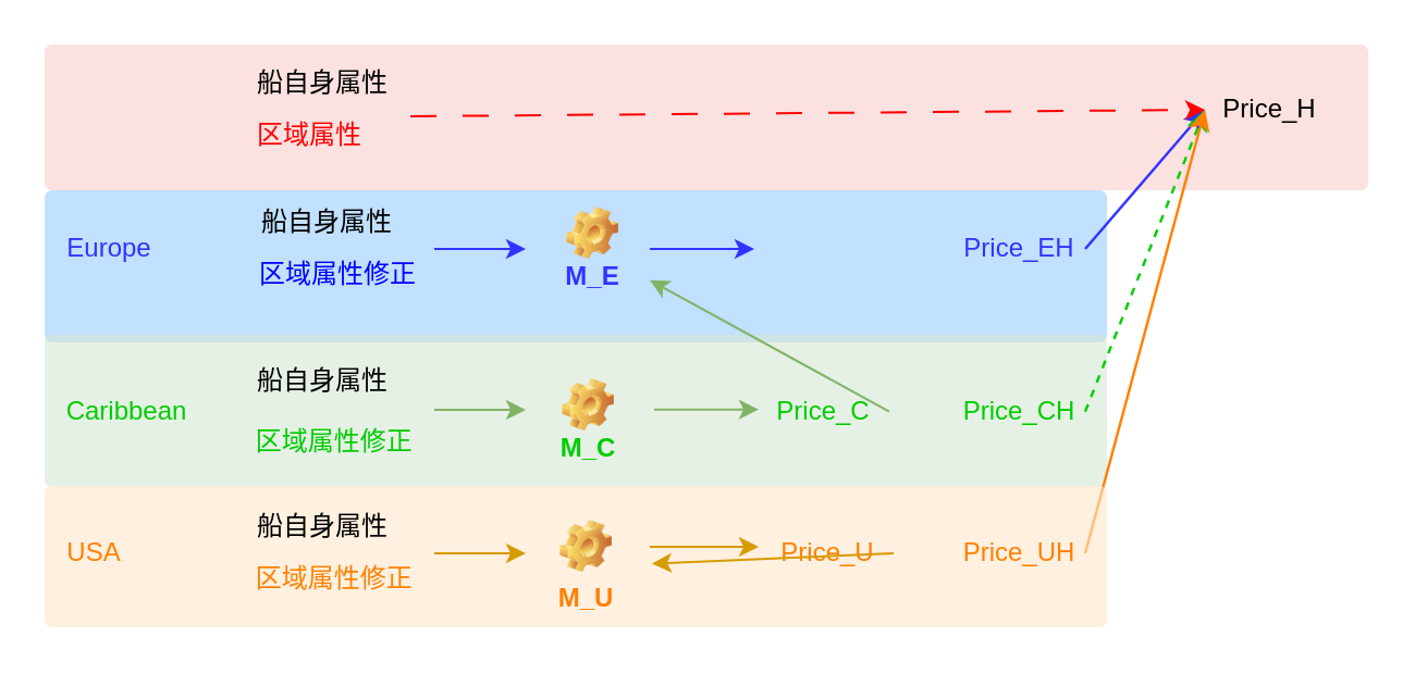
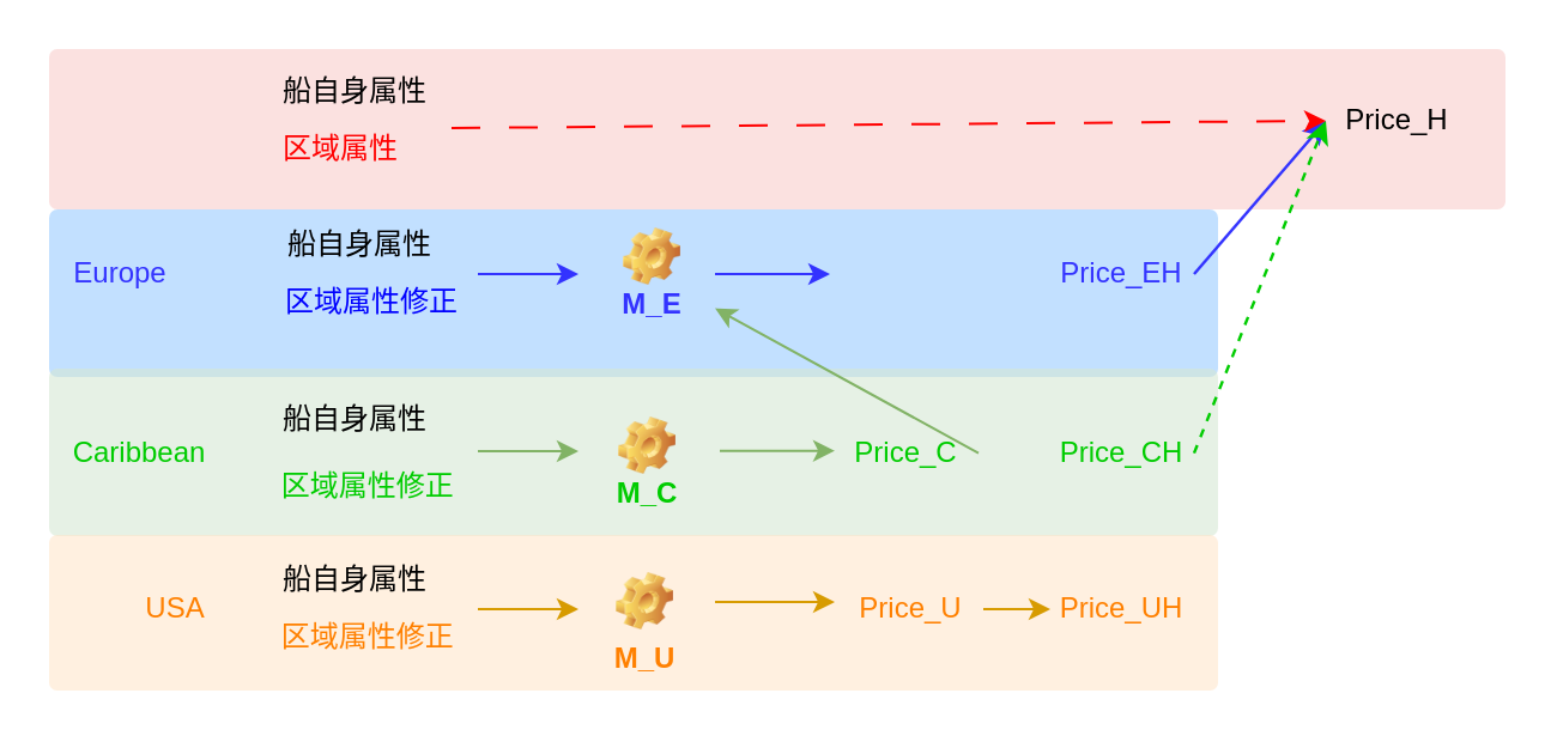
  <mxCell id="0" />
  <mxCell id="1" parent="0" />
  <mxCell id="2" value="" style="rounded=1;whiteSpace=wrap;html=1;fillColor=#f8cecc;strokeColor=none;opacity=60;arcSize=5;" vertex="1" parent="1"><mxGeometry x="20" y="20" width="608" height="67" as="geometry" /></mxCell>
  <mxCell id="3" value="" style="rounded=1;whiteSpace=wrap;html=1;fillColor=#99CCFF;strokeColor=none;opacity=60;arcSize=5;" vertex="1" parent="1"><mxGeometry x="20" y="87" width="488" height="70" as="geometry" /></mxCell>
  <mxCell id="4" value="" style="group" vertex="1" connectable="0" parent="1"><mxGeometry x="108" y="23" width="80" height="54" as="geometry" /></mxCell>
  <mxCell id="5" value="船自身属性" style="text;html=1;strokeColor=none;fillColor=none;align=center;verticalAlign=middle;whiteSpace=wrap;rounded=0;" vertex="1" parent="4"><mxGeometry width="80" height="30" as="geometry" /></mxCell>
  <mxCell id="6" value="&lt;font color=&quot;#ff0000&quot;&gt;区域属性&lt;/font&gt;" style="text;html=1;strokeColor=none;fillColor=none;align=center;verticalAlign=middle;whiteSpace=wrap;rounded=0;" vertex="1" parent="4"><mxGeometry x="4" y="24" width="60" height="30" as="geometry" /></mxCell>
  <mxCell id="7" value="" style="group" vertex="1" connectable="0" parent="1"><mxGeometry x="110" y="87" width="110" height="54" as="geometry" /></mxCell>
  <mxCell id="8" value="船自身属性" style="text;html=1;strokeColor=none;fillColor=none;align=center;verticalAlign=middle;whiteSpace=wrap;rounded=0;" vertex="1" parent="7"><mxGeometry width="80" height="30" as="geometry" /></mxCell>
  <mxCell id="9" value="&lt;font color=&quot;#0000ff&quot;&gt;区域属性修正&lt;/font&gt;" style="text;html=1;strokeColor=none;fillColor=none;align=left;verticalAlign=middle;whiteSpace=wrap;rounded=0;" vertex="1" parent="7"><mxGeometry x="7" y="24" width="106" height="30" as="geometry" /></mxCell>
  <mxCell id="10" value="&lt;font color=&quot;#3333ff&quot;&gt;Europe&lt;/font&gt;" style="text;html=1;strokeColor=none;fillColor=none;align=center;verticalAlign=middle;whiteSpace=wrap;rounded=0;" vertex="1" parent="1"><mxGeometry x="20" y="99" width="60" height="30" as="geometry" /></mxCell>
  <mxCell id="11" value="" style="group" vertex="1" connectable="0" parent="1"><mxGeometry x="28" y="157" width="550" height="70" as="geometry" /></mxCell>
  <mxCell id="12" value="" style="rounded=1;whiteSpace=wrap;html=1;fillColor=#d5e8d4;strokeColor=none;opacity=60;arcSize=5;" vertex="1" parent="11"><mxGeometry x="-8" y="-3.5" width="488" height="70" as="geometry" /></mxCell>
  <mxCell id="13" value="" style="group" vertex="1" connectable="0" parent="11"><mxGeometry x="80" width="90" height="63.0" as="geometry" /></mxCell>
  <mxCell id="14" value="船自身属性" style="text;html=1;strokeColor=none;fillColor=none;align=center;verticalAlign=middle;whiteSpace=wrap;rounded=0;" vertex="1" parent="13"><mxGeometry width="80" height="35" as="geometry" /></mxCell>
  <mxCell id="15" value="&lt;font color=&quot;#00cc00&quot;&gt;区域属性修正&amp;nbsp;&lt;/font&gt;" style="text;html=1;strokeColor=none;fillColor=none;align=center;verticalAlign=middle;whiteSpace=wrap;rounded=0;" vertex="1" parent="13"><mxGeometry x="4" y="28" width="86" height="35" as="geometry" /></mxCell>
  <mxCell id="16" value="&lt;font color=&quot;#00cc00&quot;&gt;Caribbean&lt;/font&gt;" style="text;html=1;strokeColor=none;fillColor=none;align=center;verticalAlign=middle;whiteSpace=wrap;rounded=0;" vertex="1" parent="11"><mxGeometry y="14" width="60" height="35" as="geometry" /></mxCell>
  <mxCell id="17" value="&lt;font color=&quot;#00cc00&quot;&gt;M_C&lt;/font&gt;" style="label;whiteSpace=wrap;html=1;align=center;verticalAlign=bottom;spacingLeft=0;spacingBottom=4;imageAlign=center;imageVerticalAlign=top;image=img/clipart/Gear_128x128.png;strokeColor=none;imageWidth=24;imageHeight=24;fillColor=none;" vertex="1" parent="11"><mxGeometry x="212" y="10" width="60" height="51.83" as="geometry" /></mxCell>
  <mxCell id="18" value="" style="group" vertex="1" connectable="0" parent="11"><mxGeometry x="320" y="14.333" width="60" height="35" as="geometry" /></mxCell>
  <mxCell id="19" style="edgeStyle=orthogonalEdgeStyle;rounded=0;orthogonalLoop=1;jettySize=auto;html=1;" edge="1" parent="18"><mxGeometry relative="1" as="geometry"><mxPoint y="17.5" as="targetPoint" /></mxGeometry></mxCell>
  <mxCell id="20" value="&lt;font color=&quot;#00cc00&quot;&gt;Price_C&lt;/font&gt;" style="text;html=1;strokeColor=none;fillColor=none;align=center;verticalAlign=middle;whiteSpace=wrap;rounded=0;" vertex="1" parent="18"><mxGeometry width="60" height="35" as="geometry" /></mxCell>
  <mxCell id="21" value="" style="endArrow=classic;html=1;rounded=0;exitX=1;exitY=0.5;exitDx=0;exitDy=0;fillColor=#d5e8d4;strokeColor=#82b366;" edge="1" parent="11"><mxGeometry width="50" height="50" relative="1" as="geometry"><mxPoint x="272" y="30.833" as="sourcePoint" /><mxPoint x="320" y="30.833" as="targetPoint" /></mxGeometry></mxCell>
  <mxCell id="22" value="" style="group" vertex="1" connectable="0" parent="11"><mxGeometry x="410" y="14.333" width="60" height="35" as="geometry" /></mxCell>
  <mxCell id="23" style="edgeStyle=orthogonalEdgeStyle;rounded=0;orthogonalLoop=1;jettySize=auto;html=1;" edge="1" parent="22"><mxGeometry relative="1" as="geometry"><mxPoint y="17.5" as="targetPoint" /></mxGeometry></mxCell>
  <mxCell id="24" value="&lt;font color=&quot;#00cc00&quot;&gt;Price_CH&lt;/font&gt;" style="text;html=1;strokeColor=none;fillColor=none;align=center;verticalAlign=middle;whiteSpace=wrap;rounded=0;" vertex="1" parent="22"><mxGeometry width="60" height="35" as="geometry" /></mxCell>
  <mxCell id="25" value="" style="endArrow=classic;html=1;rounded=0;exitX=1;exitY=0.5;exitDx=0;exitDy=0;fillColor=#d5e8d4;strokeColor=#82b366;" edge="1" parent="11" source="20" target="26"><mxGeometry width="50" height="50" relative="1" as="geometry"><mxPoint x="200" y="-35" as="sourcePoint" /><mxPoint x="250" y="-93.333" as="targetPoint" /></mxGeometry></mxCell>
  <mxCell id="26" value="&lt;font color=&quot;#3333ff&quot;&gt;M_E&lt;/font&gt;" style="label;whiteSpace=wrap;html=1;align=center;verticalAlign=bottom;spacingLeft=0;spacingBottom=4;imageAlign=center;imageVerticalAlign=top;image=img/clipart/Gear_128x128.png;strokeColor=none;imageWidth=24;imageHeight=24;fillColor=none;" vertex="1" parent="1"><mxGeometry x="246" y="88" width="52" height="52" as="geometry" /></mxCell>
  <mxCell id="27" value="" style="endArrow=classic;html=1;rounded=0;entryX=0;entryY=0.5;entryDx=0;entryDy=0;fillColor=#dae8fc;strokeColor=#3333FF;" edge="1" parent="1"><mxGeometry width="50" height="50" relative="1" as="geometry"><mxPoint x="199" y="114" as="sourcePoint" /><mxPoint x="241" y="114" as="targetPoint" /></mxGeometry></mxCell>
  <mxCell id="28" value="" style="endArrow=classic;html=1;rounded=0;entryX=0;entryY=0.5;entryDx=0;entryDy=0;fillColor=#d5e8d4;strokeColor=#82b366;" edge="1" parent="1"><mxGeometry width="50" height="50" relative="1" as="geometry"><mxPoint x="199" y="188" as="sourcePoint" /><mxPoint x="241" y="188" as="targetPoint" /></mxGeometry></mxCell>
  <mxCell id="29" value="" style="group" vertex="1" connectable="0" parent="1"><mxGeometry x="346" y="99" width="60" height="30" as="geometry" /></mxCell>
  <mxCell id="30" style="edgeStyle=orthogonalEdgeStyle;rounded=0;orthogonalLoop=1;jettySize=auto;html=1;fillColor=#dae8fc;strokeColor=#3333FF;" edge="1" parent="29" source="26"><mxGeometry relative="1" as="geometry"><mxPoint y="15" as="targetPoint" /></mxGeometry></mxCell>
  <mxCell id="31" value="" style="group" vertex="1" connectable="0" parent="1"><mxGeometry x="438" y="99" width="60" height="30" as="geometry" /></mxCell>
  <mxCell id="32" style="edgeStyle=orthogonalEdgeStyle;rounded=0;orthogonalLoop=1;jettySize=auto;html=1;" edge="1" parent="31"><mxGeometry relative="1" as="geometry"><mxPoint y="15" as="targetPoint" /></mxGeometry></mxCell>
  <mxCell id="33" value="&lt;font color=&quot;#3333ff&quot;&gt;Price_EH&lt;/font&gt;" style="text;html=1;strokeColor=none;fillColor=none;align=center;verticalAlign=middle;whiteSpace=wrap;rounded=0;" vertex="1" parent="31"><mxGeometry width="60" height="30" as="geometry" /></mxCell>
  <mxCell id="34" value="Price_H" style="text;html=1;strokeColor=none;fillColor=none;align=center;verticalAlign=middle;whiteSpace=wrap;rounded=0;" vertex="1" parent="1"><mxGeometry x="553" y="35" width="60" height="30" as="geometry" /></mxCell>
  <mxCell id="35" value="" style="endArrow=classic;html=1;rounded=0;exitX=1;exitY=0.5;exitDx=0;exitDy=0;entryX=0;entryY=0.5;entryDx=0;entryDy=0;strokeColor=#3333FF;fillColor=#dae8fc;strokeWidth=1.2;" edge="1" parent="1" source="33" target="34"><mxGeometry width="50" height="50" relative="1" as="geometry"><mxPoint x="288" y="127" as="sourcePoint" /><mxPoint x="338" y="77" as="targetPoint" /></mxGeometry></mxCell>
  <mxCell id="36" value="" style="endArrow=classic;html=1;rounded=0;exitX=1;exitY=0.5;exitDx=0;exitDy=0;entryX=0;entryY=0.5;entryDx=0;entryDy=0;fillColor=#d5e8d4;strokeColor=#00CC00;strokeWidth=1.2;dashed=1;" edge="1" parent="1" source="24" target="34"><mxGeometry width="50" height="50" relative="1" as="geometry"><mxPoint x="288" y="127" as="sourcePoint" /><mxPoint x="338" y="77" as="targetPoint" /></mxGeometry></mxCell>
- <mxCell id="37" value="" style="endArrow=classic;html=1;rounded=0;exitX=1;exitY=0.5;exitDx=0;exitDy=0;entryX=0;entryY=0.5;entryDx=0;entryDy=0;fillColor=#ffe6cc;strokeColor=#FF8000;strokeWidth=1.2;" edge="1" parent="1" source="45" target="34"><mxGeometry width="50" height="50" relative="1" as="geometry"><mxPoint x="288" y="127" as="sourcePoint" /><mxPoint x="338" y="77" as="targetPoint" /></mxGeometry></mxCell>
  <mxCell id="38" value="" style="endArrow=classic;html=1;rounded=0;entryX=0;entryY=0.5;entryDx=0;entryDy=0;exitX=1;exitY=1;exitDx=0;exitDy=0;dashed=1;dashPattern=12 12;strokeColor=#FF0000;" edge="1" parent="1" source="5" target="34"><mxGeometry width="50" height="50" relative="1" as="geometry"><mxPoint x="198" y="-53" as="sourcePoint" /><mxPoint x="338" y="77" as="targetPoint" /></mxGeometry></mxCell>
  <mxCell id="39" value="" style="group" vertex="1" connectable="0" parent="1"><mxGeometry x="350" y="239" width="158" height="45" as="geometry" /></mxCell>
  <mxCell id="40" value="" style="rounded=1;whiteSpace=wrap;html=1;fillColor=#ffe6cc;strokeColor=none;opacity=60;arcSize=5;" vertex="1" parent="39"><mxGeometry x="-330" y="-16" width="488" height="65" as="geometry" /></mxCell>
  <mxCell id="41" style="edgeStyle=orthogonalEdgeStyle;rounded=0;orthogonalLoop=1;jettySize=auto;html=1;" edge="1" parent="39"><mxGeometry relative="1" as="geometry"><mxPoint y="15" as="targetPoint" /></mxGeometry></mxCell>
  <mxCell id="42" value="&lt;font color=&quot;#ff8000&quot;&gt;Price_U&lt;/font&gt;" style="text;html=1;strokeColor=none;fillColor=none;align=center;verticalAlign=middle;whiteSpace=wrap;rounded=0;" vertex="1" parent="39"><mxGeometry width="60" height="30" as="geometry" /></mxCell>
  <mxCell id="43" value="" style="group" vertex="1" connectable="0" parent="1"><mxGeometry x="438" y="239" width="60" height="30" as="geometry" /></mxCell>
  <mxCell id="44" style="edgeStyle=orthogonalEdgeStyle;rounded=0;orthogonalLoop=1;jettySize=auto;html=1;" edge="1" parent="43"><mxGeometry relative="1" as="geometry"><mxPoint y="15" as="targetPoint" /></mxGeometry></mxCell>
  <mxCell id="45" value="&lt;font color=&quot;#ff8000&quot;&gt;Price_UH&lt;/font&gt;" style="text;html=1;strokeColor=none;fillColor=none;align=center;verticalAlign=middle;whiteSpace=wrap;rounded=0;" vertex="1" parent="43"><mxGeometry width="60" height="30" as="geometry" /></mxCell>
- <mxCell id="46" value="&lt;font color=&quot;#ff8000&quot;&gt;USA&lt;/font&gt;" style="text;html=1;strokeColor=none;fillColor=none;align=center;verticalAlign=middle;whiteSpace=wrap;rounded=0;" vertex="1" parent="1"><mxGeometry x="28" y="239" width="30" height="30" as="geometry" /></mxCell>
+ <mxCell id="46" value="&lt;font color=&quot;#ff8000&quot;&gt;USA&lt;/font&gt;" style="text;html=1;strokeColor=none;fillColor=none;align=center;verticalAlign=middle;whiteSpace=wrap;rounded=0;" vertex="1" parent="1"><mxGeometry x="58" y="239" width="30" height="30" as="geometry" /></mxCell>
  <mxCell id="47" value="" style="group" vertex="1" connectable="0" parent="1"><mxGeometry x="108" y="227" width="90" height="54" as="geometry" /></mxCell>
  <mxCell id="48" value="船自身属性" style="text;html=1;strokeColor=none;fillColor=none;align=center;verticalAlign=middle;whiteSpace=wrap;rounded=0;" vertex="1" parent="47"><mxGeometry width="80" height="30" as="geometry" /></mxCell>
  <mxCell id="49" value="&lt;font color=&quot;#ff8000&quot;&gt;区域属性修正&amp;nbsp;&lt;/font&gt;" style="text;html=1;strokeColor=none;fillColor=none;align=center;verticalAlign=middle;whiteSpace=wrap;rounded=0;" vertex="1" parent="47"><mxGeometry x="4" y="24" width="86" height="30" as="geometry" /></mxCell>
  <mxCell id="50" value="" style="endArrow=classic;html=1;rounded=0;entryX=0;entryY=0.5;entryDx=0;entryDy=0;fillColor=#ffe6cc;strokeColor=#d79b00;" edge="1" parent="1"><mxGeometry width="50" height="50" relative="1" as="geometry"><mxPoint x="199" y="254" as="sourcePoint" /><mxPoint x="241" y="254" as="targetPoint" /></mxGeometry></mxCell>
  <mxCell id="51" style="edgeStyle=orthogonalEdgeStyle;rounded=0;orthogonalLoop=1;jettySize=auto;html=1;fillColor=#ffe6cc;strokeColor=#d79b00;" edge="1" parent="1"><mxGeometry relative="1" as="geometry"><mxPoint x="348" y="251" as="targetPoint" /><mxPoint x="298" y="251" as="sourcePoint" /></mxGeometry></mxCell>
- <mxCell id="52" value="" style="endArrow=classic;html=1;rounded=0;exitX=1;exitY=0.5;exitDx=0;exitDy=0;fillColor=#ffe6cc;strokeColor=#d79b00;" edge="1" parent="1" source="42" target="53"><mxGeometry width="50" height="50" relative="1" as="geometry"><mxPoint x="228" y="127" as="sourcePoint" /><mxPoint x="278" y="77" as="targetPoint" /></mxGeometry></mxCell>
+ <mxCell id="52" value="" style="endArrow=classic;html=1;rounded=0;exitX=1;exitY=0.5;exitDx=0;exitDy=0;fillColor=#ffe6cc;strokeColor=#d79b00;" edge="1" parent="1" source="42" target="45"><mxGeometry width="50" height="50" relative="1" as="geometry"><mxPoint x="228" y="127" as="sourcePoint" /><mxPoint x="278" y="77" as="targetPoint" /></mxGeometry></mxCell>
  <mxCell id="53" value="&lt;font color=&quot;#ff8000&quot;&gt;M_U&lt;/font&gt;" style="label;whiteSpace=wrap;html=1;align=center;verticalAlign=bottom;spacingLeft=0;spacingBottom=4;imageAlign=center;imageVerticalAlign=top;image=img/clipart/Gear_128x128.png;strokeColor=none;imageWidth=24;imageHeight=24;fillColor=none;" vertex="1" parent="1"><mxGeometry x="239" y="232" width="60" height="56" as="geometry" /></mxCell>
